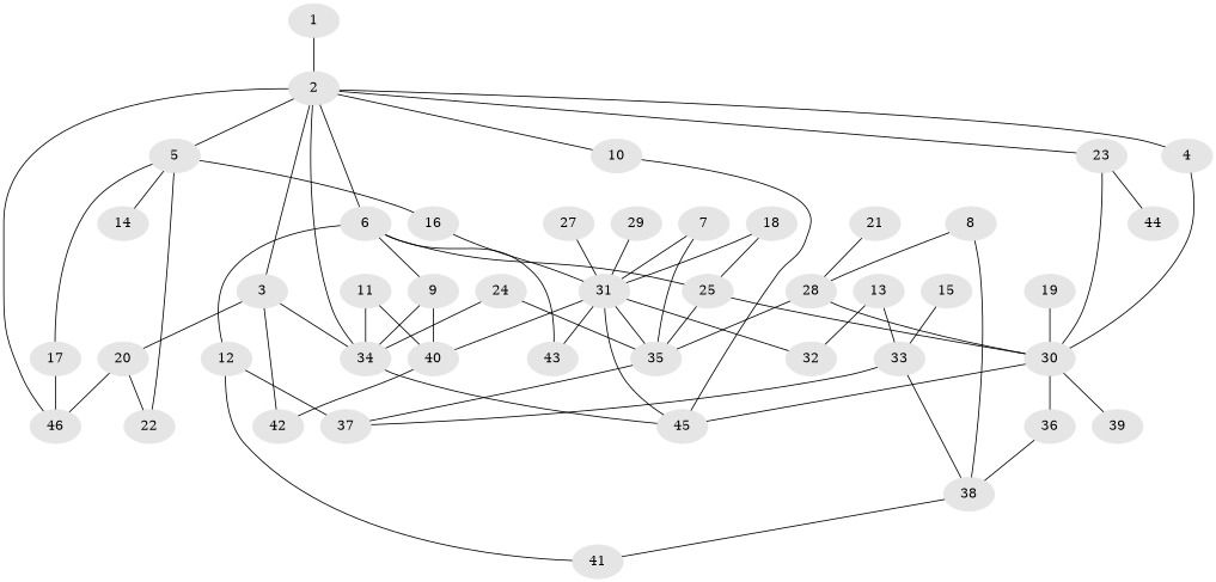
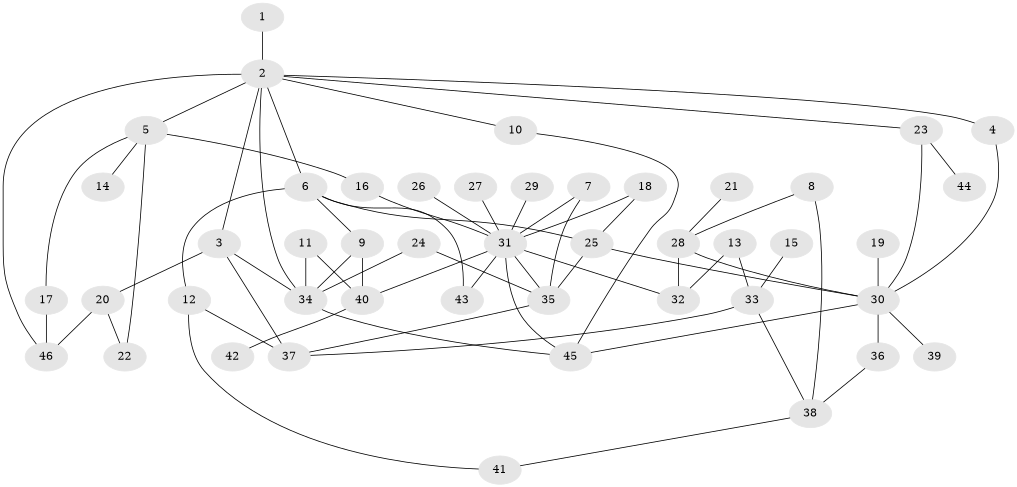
  graph {
    node [color=gray90 style=filled]
    edge [weight=1.0]
    1
    2
    3
    4
    5
    6
    10
    23
    34
    46
    20
    37
    30
    14
    16
    17
    22
    9
    12
    25
    43
    45
    18
    31
    44
    35
    40
    32
    36
    39
    41
    7
    8
    28
    38
    42
    11
    13
    33
    15
    19
    21
    24
+   26
    27
    29
    1 -- 2
    2 -- 3
    2 -- 4
    2 -- 5
    2 -- 6
    2 -- 10
    2 -- 23
    2 -- 34 [weight=2.0]
    2 -- 46
    3 -- 34
    3 -- 20
-   3 -- 42 [weight=2.0]
+   3 -- 37 [weight=2.0]
    4 -- 30
    5 -- 14
    5 -- 16
    5 -- 17
    5 -- 22
    6 -- 9
    6 -- 12
    6 -- 25
    6 -- 43
    10 -- 45
    23 -- 30
    23 -- 44
    34 -- 45
    20 -- 46
    20 -- 22
    30 -- 45
    30 -- 36
    30 -- 39
    16 -- 31
    17 -- 46
    9 -- 34
    9 -- 40
    12 -- 37
    12 -- 41
    25 -- 30
    25 -- 35
    18 -- 25
    18 -- 31
    31 -- 43
    31 -- 45
    31 -- 35
    31 -- 40
    31 -- 32
    35 -- 37
    40 -- 42
    36 -- 38
    7 -- 31
    7 -- 35
    8 -- 28
    8 -- 38
    28 -- 30
-   28 -- 35
+   28 -- 32
    38 -- 41
    11 -- 34
    11 -- 40
    13 -- 32
    13 -- 33
    33 -- 37
    33 -- 38
    15 -- 33
    19 -- 30
    21 -- 28
    24 -- 34
    24 -- 35
+   26 -- 31
    27 -- 31
    29 -- 31
  }
